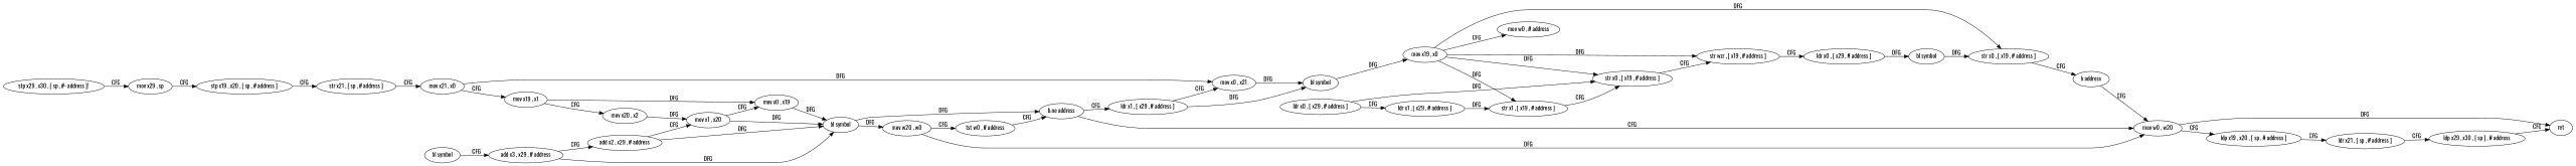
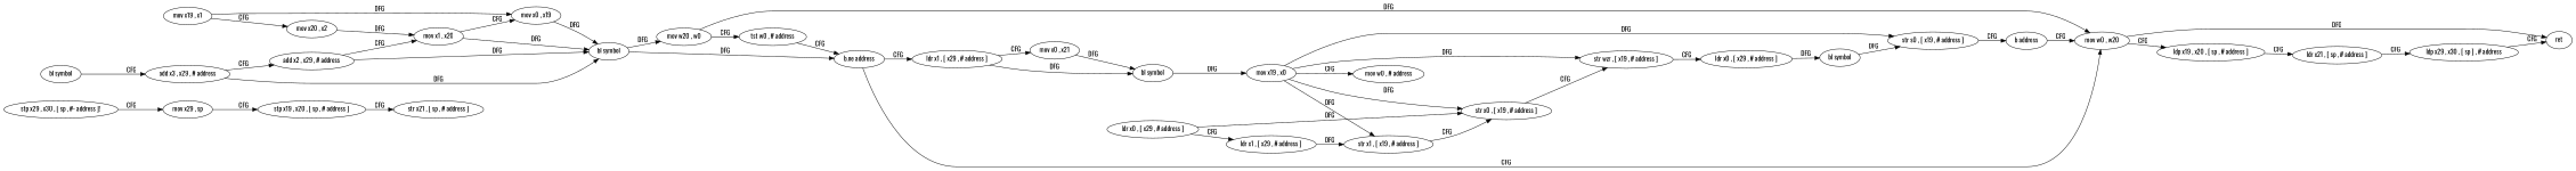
  digraph {
    fontname=Oswald
    rankdir=LR
    node [fontname=Oswald]
    edge [fontname=Oswald]
    n1 [label="stp x29 , x30 , [ sp , #- address ]!"]
    n2 [label="mov x29 , sp"]
    n3 [label="stp x19 , x20 , [ sp , # address ]"]
    n4 [label="str x21 , [ sp , # address ]"]
-   n5 [label="mov x21 , x0"]
    n6 [label="mov x19 , x1"]
    n7 [label="mov x0 , x21"]
    n8 [label="mov x20 , x2"]
    n9 [label="mov x0 , x19"]
    n10 [label="bl symbol"]
    n11 [label="mov x1 , x20"]
    n12 [label="bl symbol"]
    n13 [label="bl symbol"]
    n14 [label="add x3 , x29 , # address"]
    n15 [label="add x2 , x29 , # address"]
    n16 [label="mov w20 , w0"]
    n17 [label="b.ne address"]
    n18 [label="tst w0 , # address"]
    n19 [label="mov w0 , w20"]
    n20 [label="ldr x1 , [ x29 , # address ]"]
    n21 [label="ldp x19 , x20 , [ sp , # address ]"]
    n22 [label=ret]
    n23 [label="mov x19 , x0"]
    n24 [label="ldr x21 , [ sp , # address ]"]
    n25 [label="mov w0 , # address"]
    n26 [label="str x1 , [ x19 , # address ]"]
    n27 [label="str x0 , [ x19 , # address ]"]
    n28 [label="str wzr , [ x19 , # address ]"]
    n29 [label="str s0 , [ x19 , # address ]"]
    n30 [label="ldr x0 , [ x29 , # address ]"]
    n31 [label="b address"]
    n32 [label="ldr x0 , [ x29 , # address ]"]
    n33 [label="ldr x1 , [ x29 , # address ]"]
    n34 [label="bl symbol"]
    n35 [label="ldp x29 , x30 , [ sp ] , # address"]
    n1 -> n2 [label=CFG]
    n2 -> n3 [label=CFG]
    n3 -> n4 [label=CFG]
-   n4 -> n5 [label=CFG]
-   n5 -> n6 [label=CFG]
-   n5 -> n7 [label=DFG]
    n6 -> n8 [label=CFG]
    n6 -> n9 [label=DFG]
    n7 -> n10 [label=DFG]
    n8 -> n11 [label=DFG]
    n9 -> n12 [label=DFG]
    n10 -> n23 [label=DFG]
    n11 -> n9 [label=CFG]
    n11 -> n12 [label=DFG]
    n12 -> n16 [label=DFG]
    n12 -> n17 [label=DFG]
    n13 -> n14 [label=CFG]
    n14 -> n12 [label=DFG]
    n14 -> n15 [label=CFG]
    n15 -> n11 [label=CFG]
    n15 -> n12 [label=DFG]
    n16 -> n18 [label=CFG]
    n16 -> n19 [label=DFG]
    n17 -> n19 [label=CFG]
    n17 -> n20 [label=CFG]
    n18 -> n17 [label=CFG]
    n19 -> n21 [label=CFG]
    n19 -> n22 [label=DFG]
    n20 -> n7 [label=CFG]
    n20 -> n10 [label=DFG]
    n21 -> n24 [label=CFG]
    n23 -> n25 [label=CFG]
    n23 -> n26 [label=DFG]
    n23 -> n27 [label=DFG]
    n23 -> n28 [label=DFG]
    n23 -> n29 [label=DFG]
    n24 -> n35 [label=CFG]
    n26 -> n27 [label=CFG]
    n27 -> n28 [label=CFG]
    n28 -> n30 [label=CFG]
    n29 -> n31 [label=CFG]
    n30 -> n34 [label=DFG]
    n31 -> n19 [label=CFG]
    n32 -> n27 [label=DFG]
    n32 -> n33 [label=CFG]
    n33 -> n26 [label=DFG]
    n34 -> n29 [label=DFG]
    n35 -> n22 [label=CFG]
  }
